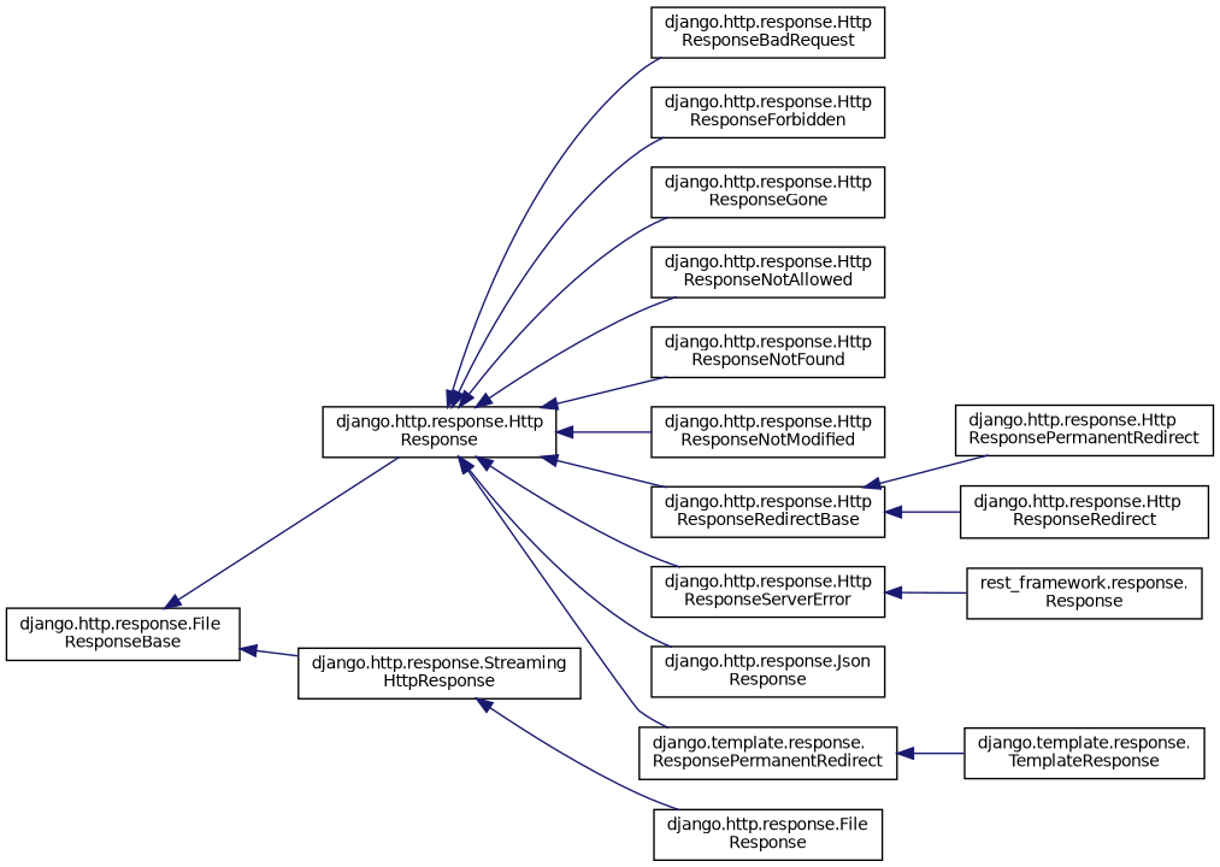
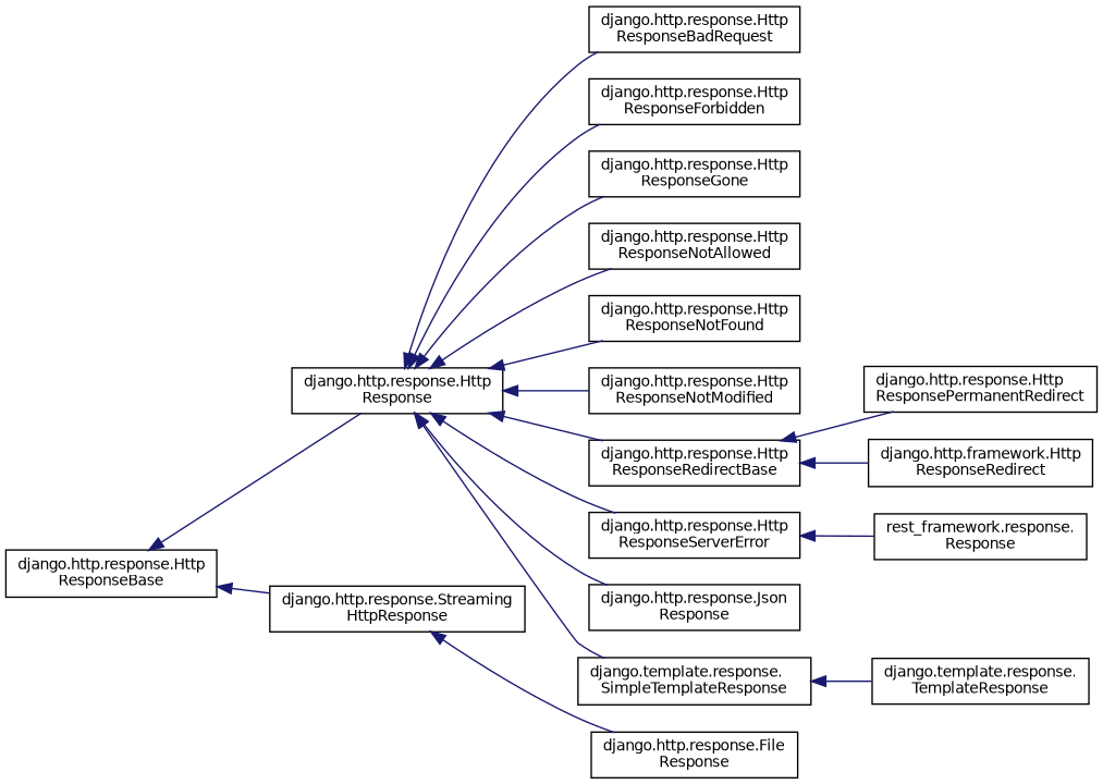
  digraph {
    rankdir=LR
    node [color=black fillcolor=white fontname=Helvetica fontsize=10 shape=record style=filled]
    edge [color=midnightblue dir=back fontname=Helvetica fontsize=10 labelfontname=Helvetica labelfontsize=10 style=solid]
-   n1 [height=0.2 label="django.http.response.File\lResponseBase" width=0.4]
+   n1 [height=0.2 label="django.http.response.Http\lResponseBase" width=0.4]
    n2 [height=0.2 label="django.http.response.Http\lResponse" width=0.4]
    n3 [height=0.2 label="django.http.response.Streaming\lHttpResponse" width=0.4]
    n4 [height=0.2 label="django.http.response.Http\lResponseBadRequest" width=0.4]
    n5 [height=0.2 label="django.http.response.Http\lResponseForbidden" width=0.4]
    n6 [height=0.2 label="django.http.response.Http\lResponseGone" width=0.4]
    n7 [height=0.2 label="django.http.response.Http\lResponseNotAllowed" width=0.4]
    n8 [height=0.2 label="django.http.response.Http\lResponseNotFound" width=0.4]
    n9 [height=0.2 label="django.http.response.Http\lResponseNotModified" width=0.4]
    n10 [height=0.2 label="django.http.response.Http\lResponseRedirectBase" width=0.4]
    n11 [height=0.2 label="django.http.response.Http\lResponseServerError" width=0.4]
    n12 [height=0.2 label="django.http.response.Json\lResponse" width=0.4]
-   n13 [height=0.2 label="django.template.response.\lResponsePermanentRedirect" width=0.4]
+   n13 [height=0.2 label="django.template.response.\lSimpleTemplateResponse" width=0.4]
    n14 [height=0.2 label="django.http.response.File\lResponse" width=0.4]
    n15 [height=0.2 label="django.http.response.Http\lResponsePermanentRedirect" width=0.4]
-   n16 [height=0.2 label="django.http.response.Http\lResponseRedirect" width=0.4]
+   n16 [height=0.2 label="django.http.framework.Http\lResponseRedirect" width=0.4]
    n17 [height=0.2 label="rest_framework.response.\lResponse" width=0.4]
    n18 [height=0.2 label="django.template.response.\lTemplateResponse" width=0.4]
    n1 -> n2
    n1 -> n3
    n2 -> n4
    n2 -> n5
    n2 -> n6
    n2 -> n7
    n2 -> n8
    n2 -> n9
    n2 -> n10
    n2 -> n11
    n2 -> n12
    n2 -> n13
    n3 -> n14
    n10 -> n15
    n10 -> n16
    n11 -> n17
    n13 -> n18
  }
